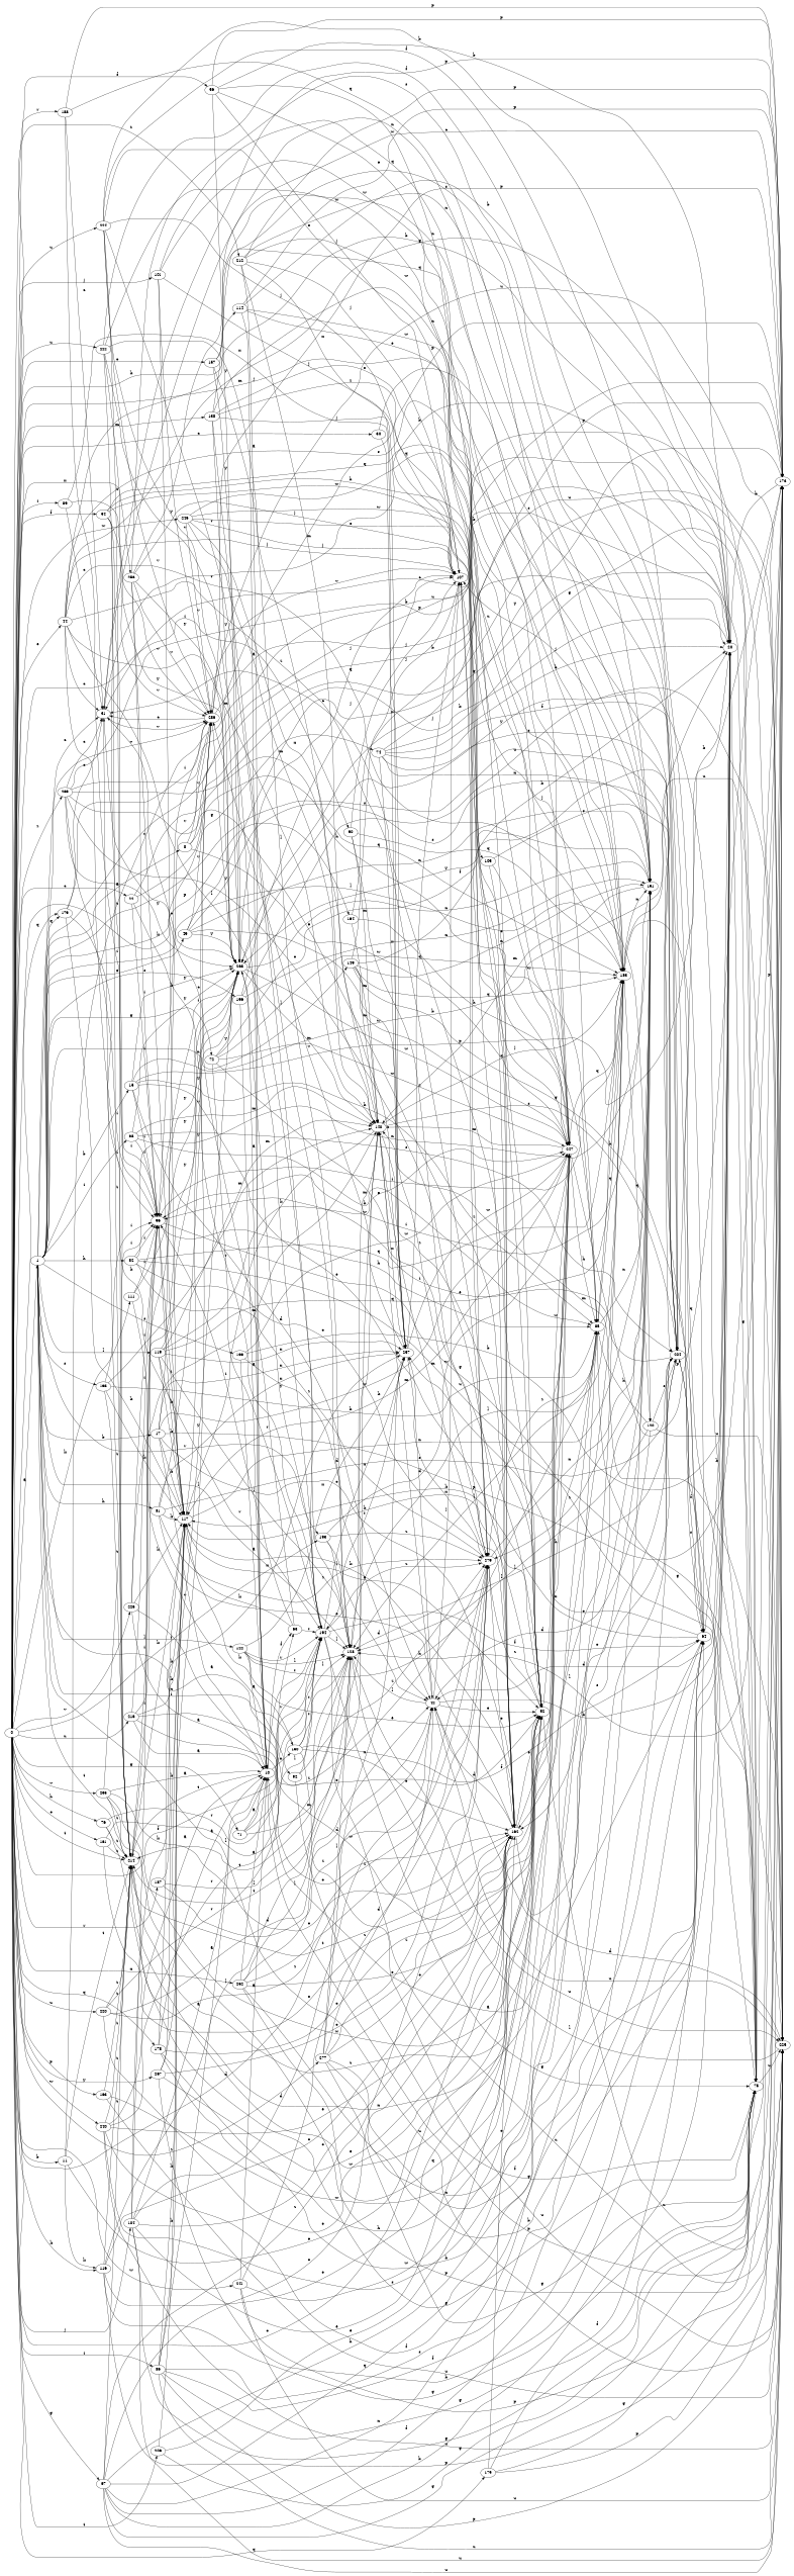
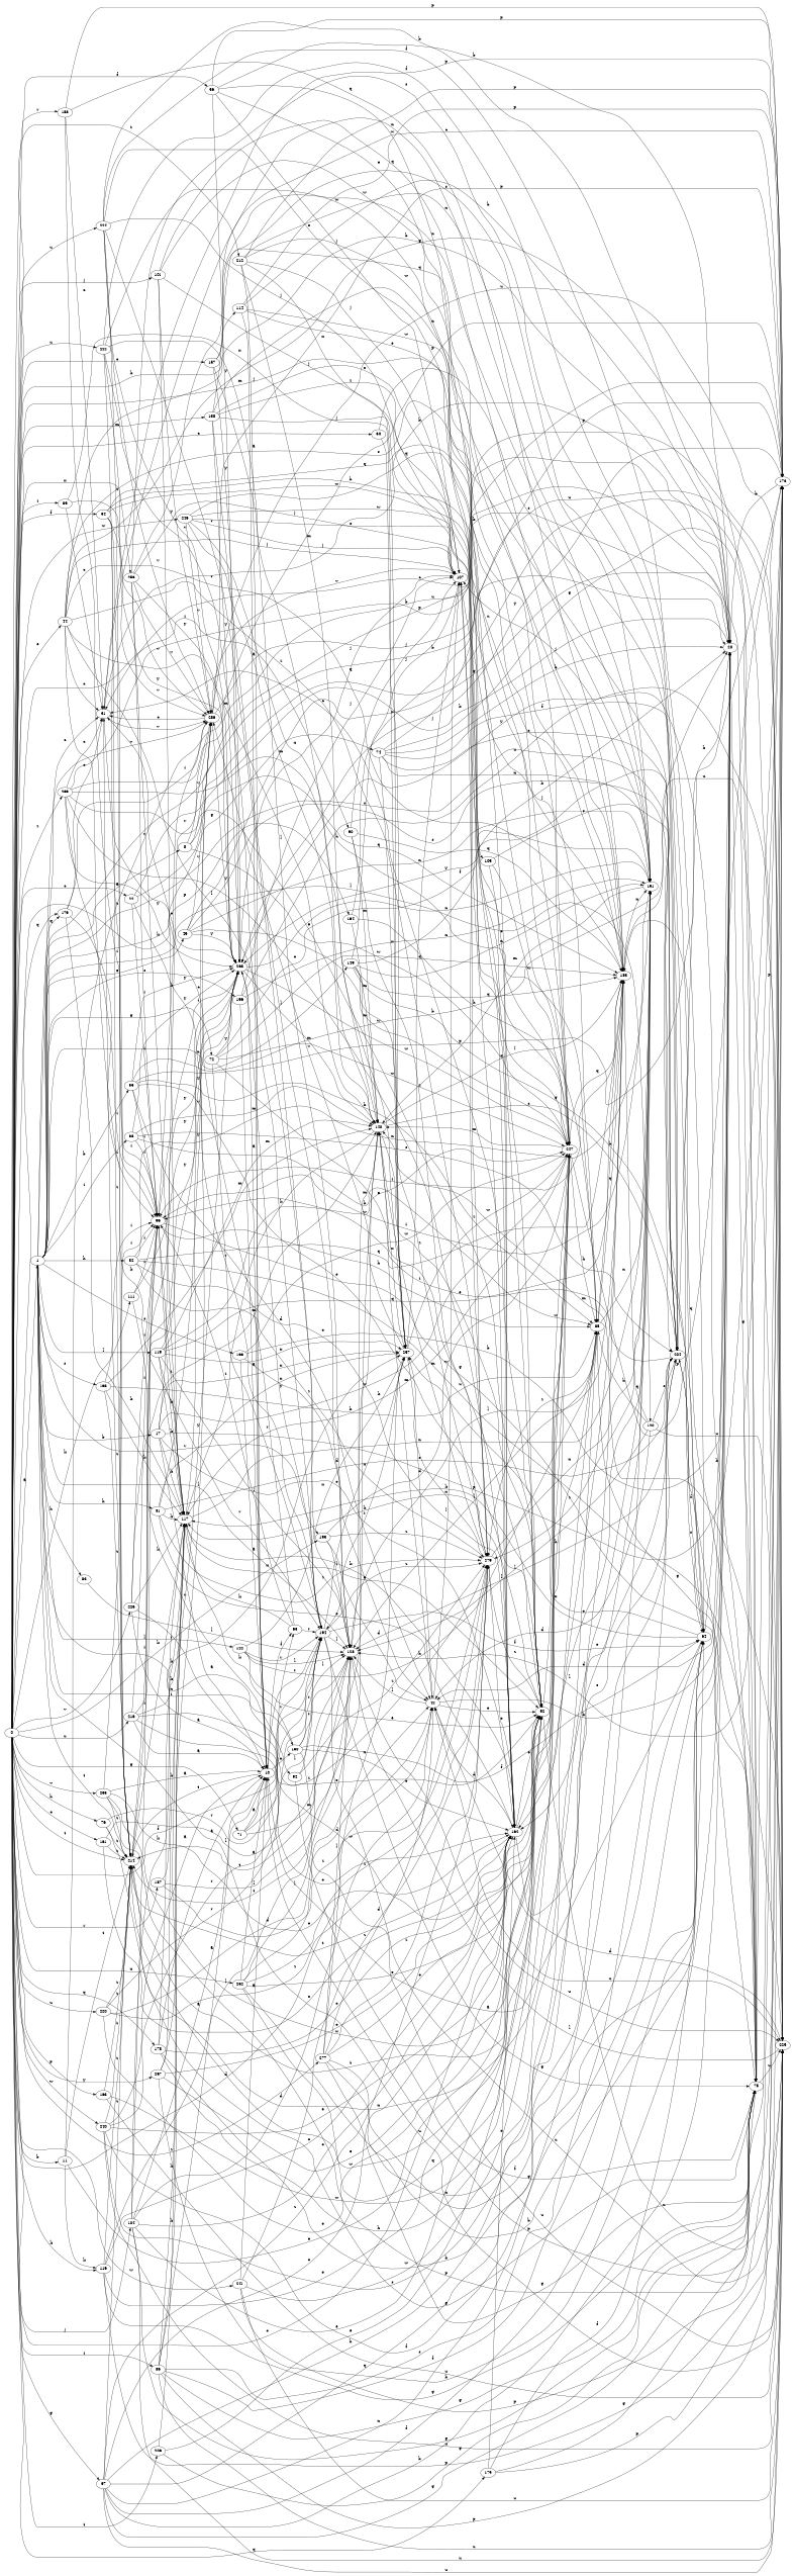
  strict digraph {
    rankdir=LR
    0
    1
    11
    22
    30
    42
    44
    54
    56
    63
    67
    71
    76
    86
    89
    90
    101
    104
    105
    111
    114
    116
    138
    157
    161
    162
    163
    n28 [label=164]
    175
    178
    179
    187
    188
    193
    206
    212
    214
    216
    220
    222
    224
    226
    235
    240
    241
    246
    252
    256
    267
    269
    277
    8
-   15
+   15 [label=55]
    17
    31
    49
    72
    74
    81
    82
+   83
    92
    95
    119
    120
    122
    128
    149
    150
    173
    195
    196
    199
    204
    225
    n76 [label=286]
    52
    20
    194
    96
    183
    257
    107
    140
    117
    75
    279
    247
    85
    268
    151
    64
    10
    0 -> 1 [label=a]
    0 -> 11 [label=b]
    0 -> 22 [label=c]
    0 -> 30 [label=c]
    0 -> 42 [label=d]
    0 -> 44 [label=e]
    0 -> 54 [label=f]
    0 -> 56 [label=f]
    0 -> 63 [label=f]
    0 -> 67 [label=g]
    0 -> 71 [label=g]
    0 -> 76 [label=h]
    0 -> 86 [label=i]
    0 -> 89 [label=i]
    0 -> 90 [label=i]
    0 -> 101 [label=j]
    0 -> 104 [label=j]
    0 -> 105 [label=j]
    0 -> 111 [label=k]
    0 -> 114 [label=k]
    0 -> 116 [label=k]
    0 -> 138 [label=m]
    0 -> 157 [label=o]
    0 -> 161 [label=o]
    0 -> 162 [label=o]
    0 -> 163 [label=p]
    0 -> n28 [label=p]
    0 -> 175 [label=q]
    0 -> 178 [label=q]
    0 -> 179 [label=q]
    0 -> 187 [label=r]
    0 -> 188 [label=r]
    0 -> 193 [label=r]
    0 -> 206 [label=t]
    0 -> 212 [label=t]
    0 -> 214 [label=t]
    0 -> 216 [label=u]
    0 -> 220 [label=u]
    0 -> 222 [label=u]
    0 -> 224 [label=u]
    0 -> 226 [label=v]
    0 -> 235 [label=v]
    0 -> 240 [label=w]
    0 -> 241 [label=w]
    0 -> 246 [label=w]
    0 -> 252 [label=x]
    0 -> 256 [label=x]
    0 -> 267 [label=y]
    0 -> 269 [label=z]
    0 -> 277 [label=z]
    1 -> 179 [label=q]
    1 -> 193 [label=r]
    1 -> 214 [label=t]
    1 -> 8 [label=a]
    1 -> 15 [label=b]
    1 -> 17 [label=b]
    1 -> 31 [label=c]
    1 -> 49 [label=e]
    1 -> 72 [label=g]
    1 -> 74 [label=g]
    1 -> 81 [label=h]
    1 -> 82 [label=h]
+   1 -> 83 [label=h]
    1 -> 92 [label=i]
    1 -> 95 [label=i]
    1 -> 119 [label=l]
    1 -> 120 [label=l]
    1 -> 122 [label=l]
    1 -> 128 [label=l]
    1 -> 149 [label=n]
    1 -> 150 [label=n]
    1 -> 173 [label=p]
    1 -> 195 [label=s]
    1 -> 196 [label=s]
    1 -> 199 [label=s]
    1 -> 204 [label=s]
    1 -> 225 [label=u]
    1 -> n76 [label=v]
    11 -> 116 [label=k]
    11 -> 214 [label=t]
    11 -> n76 [label=v]
    11 -> 52 [label=e]
    22 -> 20 [label=b]
    22 -> 194 [label=r]
    22 -> 96 [label=i]
    22 -> 183 [label=q]
    30 -> 204 [label=s]
    30 -> 257 [label=x]
    42 -> 128 [label=l]
    42 -> 225 [label=u]
    42 -> 52 [label=e]
    42 -> 20 [label=b]
    42 -> 107 [label=j]
    42 -> 140 [label=m]
    44 -> 31 [label=c]
    44 -> 128 [label=l]
    44 -> 204 [label=s]
    44 -> 20 [label=b]
    44 -> 183 [label=q]
    44 -> 107 [label=j]
    44 -> 140 [label=m]
    44 -> 117 [label=k]
    44 -> 75 [label=g]
    44 -> 279 [label=z]
    54 -> 214 [label=t]
    54 -> n76 [label=v]
    54 -> 96 [label=i]
    54 -> 183 [label=q]
    54 -> 247 [label=w]
    54 -> 85 [label=h]
    56 -> 173 [label=p]
    56 -> 52 [label=e]
    56 -> 20 [label=b]
    56 -> 107 [label=j]
    56 -> 247 [label=w]
    56 -> 268 [label=y]
    63 -> 31 [label=c]
    63 -> 194 [label=r]
    63 -> 96 [label=i]
    63 -> 117 [label=k]
    67 -> 162 [label=o]
    67 -> 214 [label=t]
    67 -> 225 [label=u]
    67 -> 20 [label=b]
    67 -> 183 [label=q]
    67 -> 75 [label=g]
    67 -> 279 [label=z]
    67 -> 85 [label=h]
    67 -> 151 [label=n]
    67 -> 64 [label=f]
    71 -> 128 [label=l]
    71 -> 194 [label=r]
    71 -> 140 [label=m]
    71 -> 10 [label=a]
    76 -> 214 [label=t]
    76 -> 194 [label=r]
    76 -> 151 [label=n]
    86 -> 173 [label=p]
    86 -> 204 [label=s]
    86 -> 225 [label=u]
    86 -> n76 [label=v]
    86 -> 117 [label=k]
    86 -> 75 [label=g]
    86 -> 64 [label=f]
    86 -> 10 [label=a]
    89 -> 31 [label=c]
    89 -> 257 [label=x]
    89 -> 268 [label=y]
    90 -> 183 [label=q]
    90 -> 107 [label=j]
    90 -> 140 [label=m]
    90 -> 279 [label=z]
    101 -> n76 [label=v]
    101 -> 183 [label=q]
    101 -> 107 [label=j]
    101 -> 117 [label=k]
    101 -> 247 [label=w]
    104 -> 42 [label=d]
    104 -> 162 [label=o]
    104 -> 225 [label=u]
    104 -> 52 [label=e]
    104 -> 96 [label=i]
    104 -> 117 [label=k]
    104 -> 75 [label=g]
    104 -> 10 [label=a]
    105 -> 162 [label=o]
    105 -> 204 [label=s]
    105 -> 247 [label=w]
    111 -> 52 [label=e]
    111 -> 96 [label=i]
    111 -> 268 [label=y]
    114 -> 173 [label=p]
    114 -> 52 [label=e]
    114 -> 20 [label=b]
    114 -> 247 [label=w]
    114 -> 10 [label=a]
    116 -> 162 [label=o]
    116 -> 214 [label=t]
    116 -> 128 [label=l]
    116 -> 173 [label=p]
    116 -> 52 [label=e]
    116 -> 75 [label=g]
    138 -> 162 [label=o]
    138 -> 128 [label=l]
    138 -> 204 [label=s]
    138 -> 107 [label=j]
    138 -> 279 [label=z]
    138 -> 268 [label=y]
    138 -> 151 [label=n]
    157 -> 128 [label=l]
    157 -> 183 [label=q]
    157 -> 268 [label=y]
    157 -> 151 [label=n]
    161 -> 162 [label=o]
    161 -> 214 [label=t]
    161 -> 128 [label=l]
    162 -> 42 [label=d]
    162 -> 214 [label=t]
    162 -> 204 [label=s]
    162 -> 52 [label=e]
    162 -> 117 [label=k]
    162 -> 85 [label=h]
    163 -> 214 [label=t]
    163 -> 225 [label=u]
    163 -> 247 [label=w]
    n28 -> 225 [label=u]
    n28 -> 140 [label=m]
    n28 -> 85 [label=h]
    175 -> 162 [label=o]
    175 -> 173 [label=p]
    175 -> 75 [label=g]
    175 -> 64 [label=f]
    178 -> 162 [label=o]
    178 -> 20 [label=b]
    178 -> 117 [label=k]
    178 -> 85 [label=h]
    178 -> 10 [label=a]
    179 -> 31 [label=c]
    179 -> 173 [label=p]
    179 -> 96 [label=i]
    179 -> 117 [label=k]
    187 -> 128 [label=l]
    187 -> 117 [label=k]
    187 -> 279 [label=z]
    188 -> 31 [label=c]
    188 -> 173 [label=p]
    188 -> 96 [label=i]
    188 -> 183 [label=q]
    193 -> 42 [label=d]
    193 -> 128 [label=l]
    193 -> 279 [label=z]
    193 -> 247 [label=w]
    206 -> 52 [label=e]
    206 -> 117 [label=k]
    206 -> 75 [label=g]
    212 -> 173 [label=p]
    212 -> 257 [label=x]
    212 -> 107 [label=j]
    212 -> 140 [label=m]
    212 -> 247 [label=w]
    212 -> 151 [label=n]
    212 -> 10 [label=a]
    214 -> 96 [label=i]
    214 -> 117 [label=k]
    214 -> 75 [label=g]
    214 -> 247 [label=w]
    214 -> 268 [label=y]
    216 -> 162 [label=o]
    216 -> 96 [label=i]
    216 -> 257 [label=x]
    216 -> 279 [label=z]
    216 -> 268 [label=y]
    216 -> 10 [label=a]
    220 -> 42 [label=d]
    220 -> 214 [label=t]
    220 -> 52 [label=e]
    220 -> 194 [label=r]
    220 -> 279 [label=z]
    222 -> 214 [label=t]
    222 -> n76 [label=v]
    222 -> 194 [label=r]
    222 -> 140 [label=m]
    222 -> 247 [label=w]
    222 -> 64 [label=f]
    224 -> 162 [label=o]
    224 -> 214 [label=t]
    224 -> n76 [label=v]
    224 -> 20 [label=b]
    224 -> 194 [label=r]
    224 -> 107 [label=j]
    224 -> 268 [label=y]
    224 -> 64 [label=f]
    226 -> 96 [label=i]
    226 -> 140 [label=m]
    226 -> 117 [label=k]
    226 -> 247 [label=w]
    226 -> 10 [label=a]
    235 -> 162 [label=o]
    235 -> 214 [label=t]
    235 -> 173 [label=p]
    235 -> 96 [label=i]
    235 -> 247 [label=w]
    235 -> 10 [label=a]
    240 -> 214 [label=t]
    240 -> 204 [label=s]
    240 -> 225 [label=u]
    240 -> 52 [label=e]
    240 -> 194 [label=r]
    240 -> 64 [label=f]
    240 -> 10 [label=a]
    241 -> 173 [label=p]
    241 -> 225 [label=u]
    241 -> 279 [label=z]
    241 -> 247 [label=w]
    241 -> 10 [label=a]
    246 -> 162 [label=o]
    246 -> n76 [label=v]
    246 -> 183 [label=q]
    246 -> 257 [label=x]
    246 -> 107 [label=j]
    246 -> 140 [label=m]
    246 -> 247 [label=w]
    252 -> 42 [label=d]
    252 -> 128 [label=l]
    252 -> 52 [label=e]
    252 -> 183 [label=q]
    252 -> 279 [label=z]
    252 -> 151 [label=n]
    252 -> 10 [label=a]
    256 -> 204 [label=s]
    256 -> n76 [label=v]
    256 -> 96 [label=i]
    256 -> 107 [label=j]
    256 -> 117 [label=k]
    256 -> 268 [label=y]
    256 -> 151 [label=n]
    267 -> 162 [label=o]
    267 -> 52 [label=e]
    267 -> 20 [label=b]
    267 -> 117 [label=k]
    267 -> 268 [label=y]
    269 -> 162 [label=o]
    269 -> 31 [label=c]
    269 -> 225 [label=u]
    269 -> 52 [label=e]
    269 -> 20 [label=b]
    269 -> 96 [label=i]
    269 -> 85 [label=h]
    269 -> 268 [label=y]
    277 -> 42 [label=d]
    277 -> 162 [label=o]
    277 -> 128 [label=l]
    277 -> 20 [label=b]
    277 -> 257 [label=x]
    277 -> 75 [label=g]
    277 -> 279 [label=z]
    277 -> 64 [label=f]
    8 -> 225 [label=u]
    8 -> n76 [label=v]
    8 -> 20 [label=b]
    8 -> 247 [label=w]
    15 -> 42 [label=d]
    15 -> 173 [label=p]
    15 -> 52 [label=e]
    15 -> 20 [label=b]
    15 -> 96 [label=i]
    15 -> 85 [label=h]
    15 -> 268 [label=y]
    17 -> 162 [label=o]
    17 -> 173 [label=p]
    17 -> n76 [label=v]
    17 -> 257 [label=x]
    17 -> 117 [label=k]
    17 -> 247 [label=w]
    17 -> 10 [label=a]
    31 -> 214 [label=t]
    31 -> 173 [label=p]
    31 -> n76 [label=v]
    31 -> 20 [label=b]
    49 -> 204 [label=s]
    49 -> n76 [label=v]
    49 -> 75 [label=g]
    49 -> 247 [label=w]
    49 -> 268 [label=y]
    49 -> 151 [label=n]
    72 -> 52 [label=e]
    72 -> 194 [label=r]
    72 -> 183 [label=q]
    72 -> 247 [label=w]
    72 -> 268 [label=y]
    72 -> 64 [label=f]
    74 -> 173 [label=p]
    74 -> 204 [label=s]
    74 -> 20 [label=b]
    74 -> 257 [label=x]
    74 -> 75 [label=g]
    74 -> 151 [label=n]
    74 -> 64 [label=f]
    81 -> 162 [label=o]
    81 -> 204 [label=s]
    81 -> 257 [label=x]
    81 -> 117 [label=k]
    81 -> 279 [label=z]
    81 -> 268 [label=y]
    82 -> 162 [label=o]
    82 -> 225 [label=u]
    82 -> 96 [label=i]
    82 -> 183 [label=q]
    82 -> 279 [label=z]
    82 -> 151 [label=n]
+   83 -> 128 [label=l]
    92 -> 194 [label=r]
    92 -> 75 [label=g]
    92 -> 279 [label=z]
    95 -> 204 [label=s]
    95 -> 96 [label=i]
    95 -> 140 [label=m]
    95 -> 85 [label=h]
    95 -> 268 [label=y]
    119 -> 128 [label=l]
    119 -> 194 [label=r]
    119 -> 183 [label=q]
    119 -> 257 [label=x]
    119 -> 140 [label=m]
    119 -> 117 [label=k]
    119 -> 247 [label=w]
    119 -> 268 [label=y]
    120 -> 42 [label=d]
    120 -> 128 [label=l]
    120 -> 204 [label=s]
    120 -> 225 [label=u]
-   183 -> 120 [label=q]
+   120 -> 183 [label=q]
    120 -> 85 [label=h]
    122 -> 128 [label=l]
    122 -> 52 [label=e]
    122 -> 194 [label=r]
    122 -> 257 [label=x]
    122 -> 85 [label=h]
-   122 -> 10 [label=a]
    128 -> 214 [label=t]
    128 -> 225 [label=u]
    128 -> 140 [label=m]
    149 -> 20 [label=b]
    149 -> 183 [label=q]
    149 -> 107 [label=j]
    149 -> 140 [label=m]
    149 -> 75 [label=g]
    149 -> 279 [label=z]
    149 -> 151 [label=n]
    150 -> 162 [label=o]
    150 -> 128 [label=l]
    150 -> 225 [label=u]
    150 -> 194 [label=r]
    150 -> 117 [label=k]
    150 -> 64 [label=f]
    173 -> 31 [label=c]
    173 -> 128 [label=l]
    173 -> 20 [label=b]
    173 -> 268 [label=y]
    195 -> 214 [label=t]
    195 -> 96 [label=i]
    195 -> 140 [label=m]
    195 -> 117 [label=k]
    195 -> 85 [label=h]
    196 -> 225 [label=u]
    196 -> 107 [label=j]
    196 -> 151 [label=n]
    196 -> 10 [label=a]
    199 -> 42 [label=d]
    199 -> 20 [label=b]
    199 -> 247 [label=w]
    199 -> 10 [label=a]
    204 -> 162 [label=o]
    204 -> 128 [label=l]
    204 -> 20 [label=b]
    204 -> 96 [label=i]
    204 -> 64 [label=f]
    225 -> 42 [label=d]
    225 -> 128 [label=l]
    225 -> 140 [label=m]
    n76 -> 31 [label=c]
    n76 -> 173 [label=p]
    n76 -> 225 [label=u]
    n76 -> 20 [label=b]
    n76 -> 96 [label=i]
    n76 -> 268 [label=y]
    52 -> 31 [label=c]
    52 -> 225 [label=u]
    52 -> 117 [label=k]
    52 -> 279 [label=z]
    52 -> 247 [label=w]
    20 -> 42 [label=d]
    20 -> 31 [label=c]
    20 -> 75 [label=g]
    194 -> 128 [label=l]
    194 -> 225 [label=u]
    194 -> 257 [label=x]
    194 -> 75 [label=g]
    194 -> 279 [label=z]
    194 -> 268 [label=y]
    194 -> 64 [label=f]
    96 -> 117 [label=k]
    96 -> 75 [label=g]
    96 -> 85 [label=h]
    183 -> 128 [label=l]
    183 -> 225 [label=u]
    183 -> 96 [label=i]
    183 -> 107 [label=j]
    183 -> 85 [label=h]
    183 -> 151 [label=n]
    257 -> 42 [label=d]
    257 -> n76 [label=v]
    257 -> 194 [label=r]
    257 -> 107 [label=j]
    257 -> 247 [label=w]
    107 -> n76 [label=v]
    107 -> 279 [label=z]
    140 -> 214 [label=t]
    140 -> 204 [label=s]
    140 -> 52 [label=e]
    140 -> 183 [label=q]
    140 -> 257 [label=x]
    140 -> 117 [label=k]
    117 -> n76 [label=v]
    117 -> 52 [label=e]
    117 -> 96 [label=i]
    117 -> 151 [label=n]
    75 -> 173 [label=p]
    75 -> 225 [label=u]
    75 -> 183 [label=q]
    75 -> 268 [label=y]
    279 -> 162 [label=o]
    279 -> 257 [label=x]
    279 -> 140 [label=m]
    279 -> 151 [label=n]
    247 -> 214 [label=t]
    247 -> 173 [label=p]
    247 -> 183 [label=q]
    247 -> 107 [label=j]
    247 -> 140 [label=m]
    247 -> 117 [label=k]
    247 -> 85 [label=h]
    85 -> 128 [label=l]
    85 -> 183 [label=q]
    85 -> 75 [label=g]
    85 -> 279 [label=z]
    85 -> 151 [label=n]
    268 -> 31 [label=c]
    268 -> 96 [label=i]
    268 -> 107 [label=j]
    268 -> 140 [label=m]
    268 -> 247 [label=w]
    268 -> 151 [label=n]
    268 -> 10 [label=a]
    151 -> 162 [label=o]
    151 -> 96 [label=i]
    151 -> 107 [label=j]
    151 -> 140 [label=m]
    151 -> 279 [label=z]
    151 -> 268 [label=y]
    64 -> 204 [label=s]
    64 -> 20 [label=b]
    64 -> 257 [label=x]
    64 -> 117 [label=k]
    64 -> 10 [label=a]
    10 -> 63 [label=f]
    10 -> 214 [label=t]
    10 -> 150 [label=n]
    10 -> 173 [label=p]
    10 -> 194 [label=r]
  }
